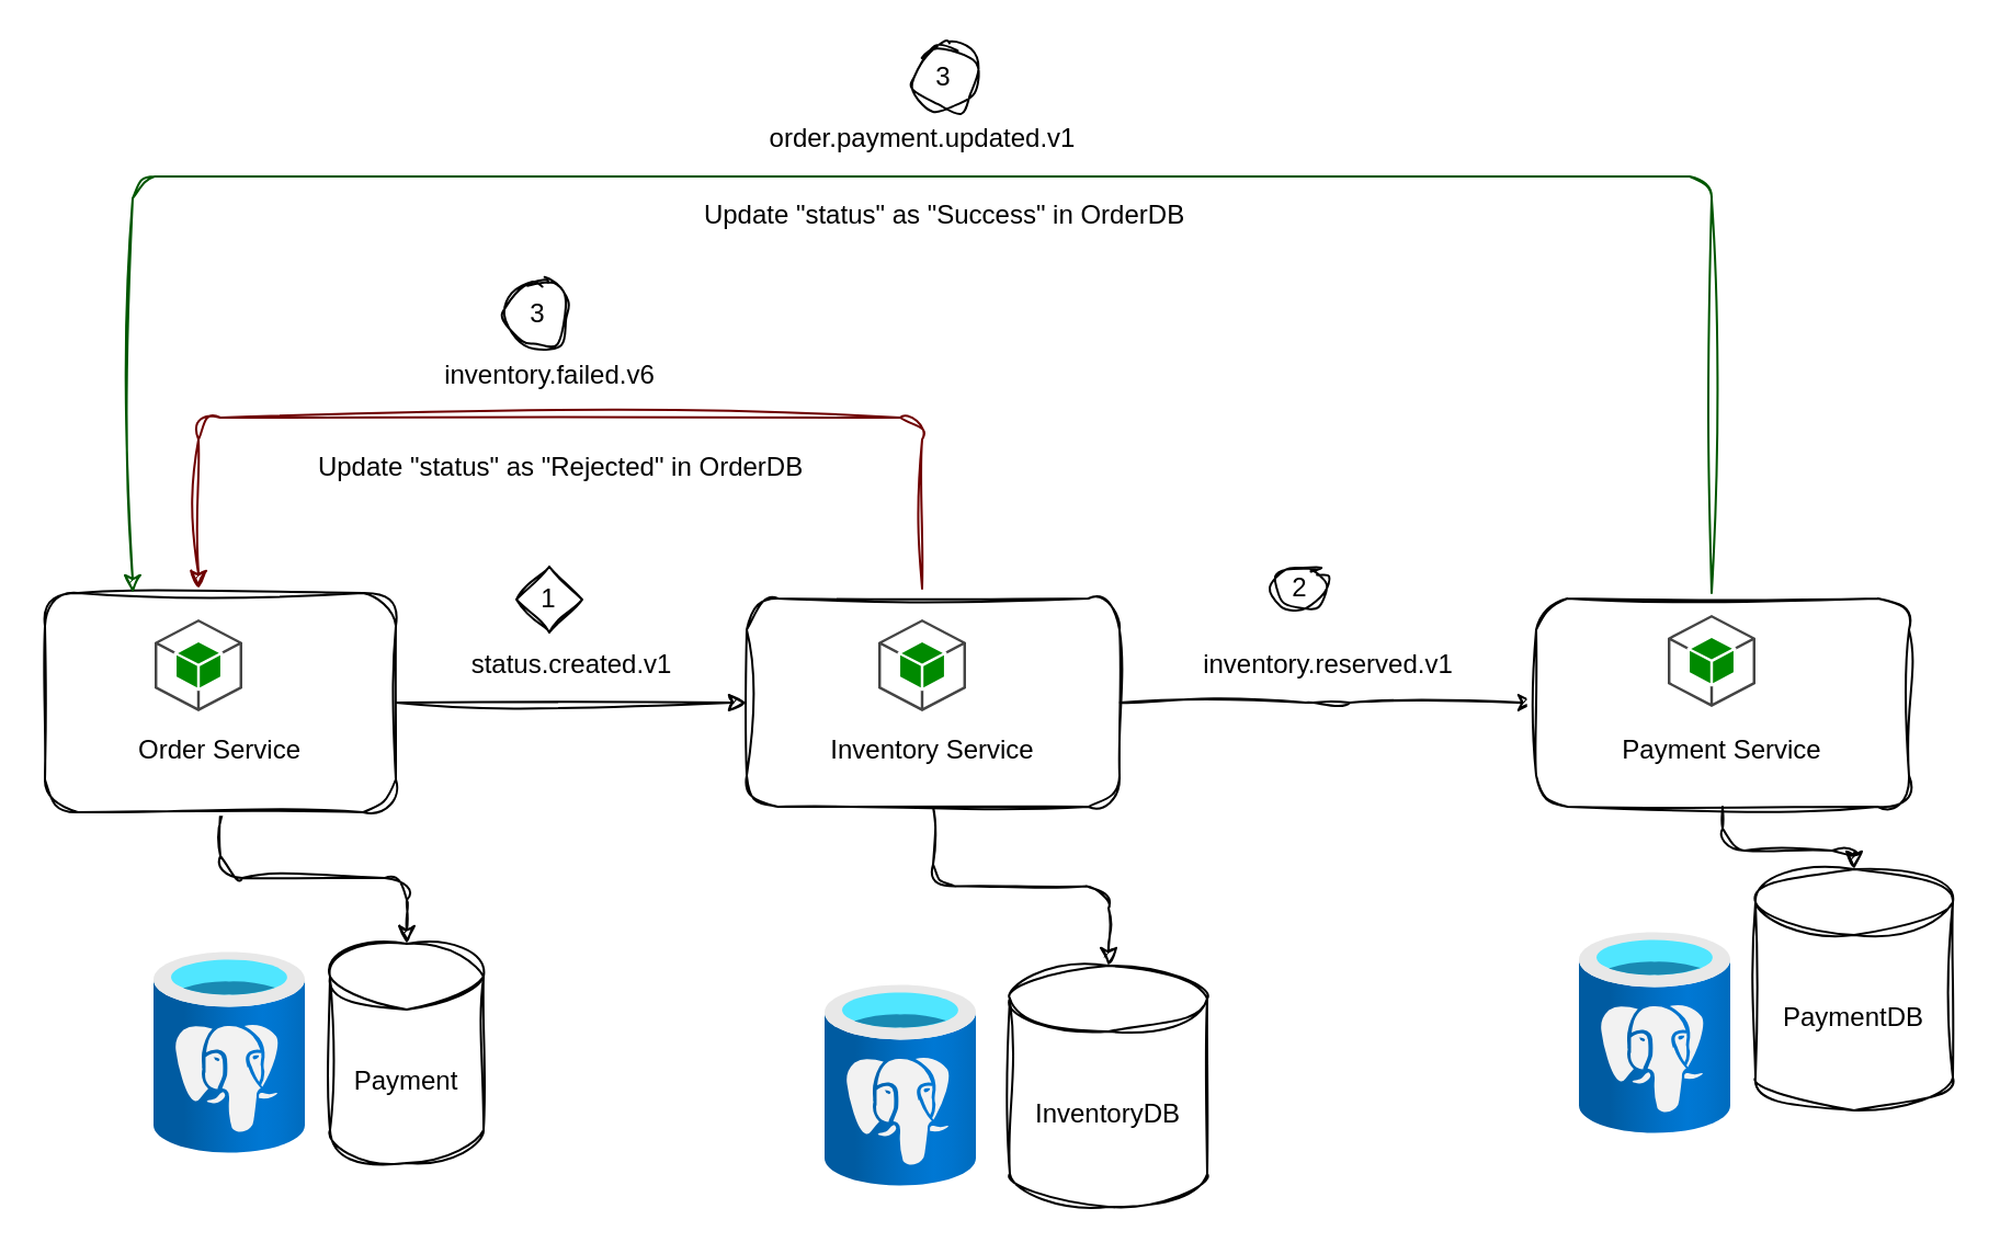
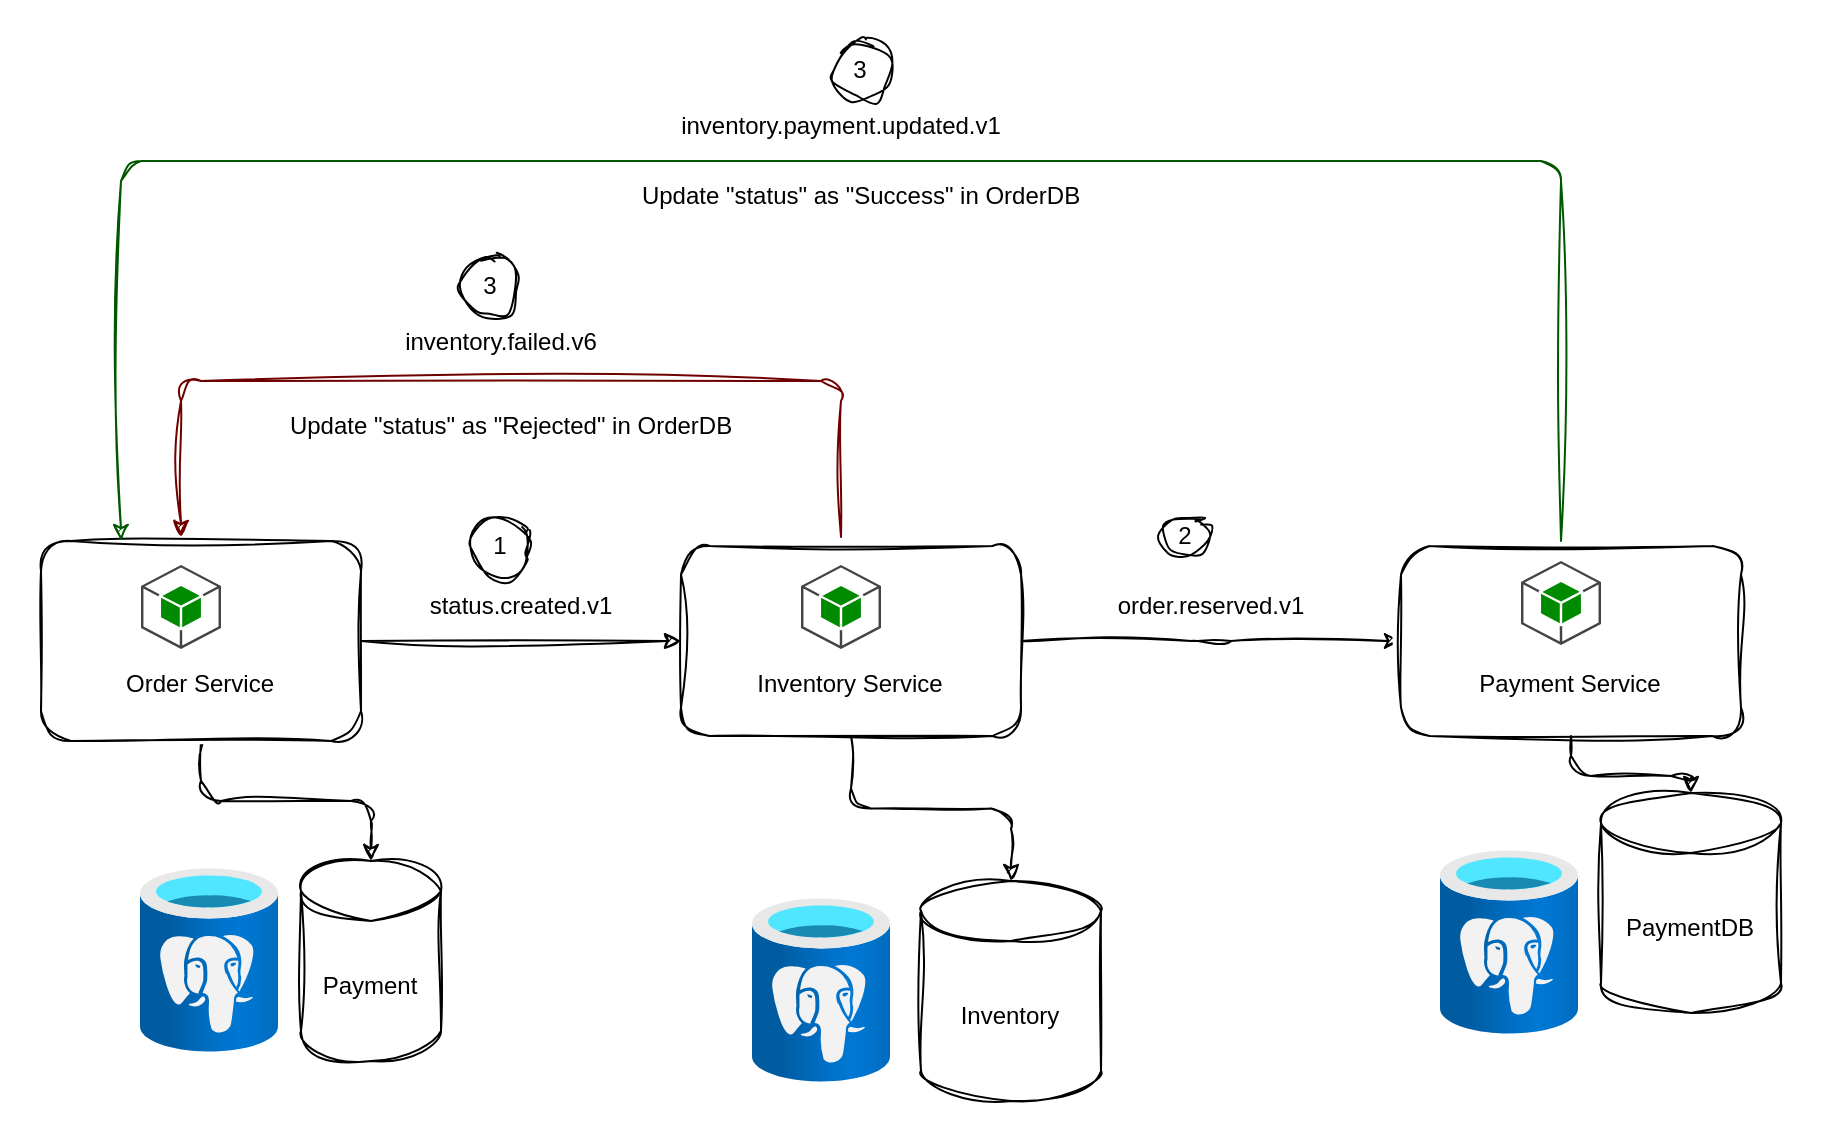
  <mxCell id="0" />
  <mxCell id="1" parent="0" />
  <mxCell id="2" value="" style="edgeStyle=orthogonalEdgeStyle;rounded=1;orthogonalLoop=1;jettySize=auto;html=1;sketch=1;curveFitting=1;jiggle=2;" parent="1" source="4" target="5" edge="1"><mxGeometry relative="1" as="geometry" /></mxCell>
  <mxCell id="3" value="" style="edgeStyle=orthogonalEdgeStyle;rounded=1;orthogonalLoop=1;jettySize=auto;html=1;sketch=1;curveFitting=1;jiggle=2;" parent="1" source="4" target="8" edge="1"><mxGeometry relative="1" as="geometry" /></mxCell>
  <mxCell id="4" value="&lt;div align=&quot;center&quot;&gt;&lt;span&gt;&lt;br&gt;&lt;/span&gt;&lt;/div&gt;&lt;div align=&quot;center&quot;&gt;&lt;span&gt;&lt;br&gt;&lt;/span&gt;&lt;/div&gt;&lt;div align=&quot;center&quot;&gt;&lt;span&gt;&lt;br&gt;&lt;/span&gt;&lt;/div&gt;&lt;div align=&quot;center&quot;&gt;&lt;span&gt;Order Service&lt;/span&gt;&lt;/div&gt;" style="rounded=1;whiteSpace=wrap;html=1;sketch=1;curveFitting=1;jiggle=2;align=center;" parent="1" vertex="1"><mxGeometry x="20" y="270" width="160" height="100" as="geometry" /></mxCell>
  <mxCell id="5" value="Payment" style="shape=cylinder3;whiteSpace=wrap;html=1;boundedLbl=1;backgroundOutline=1;size=15;sketch=1;curveFitting=1;jiggle=2;rounded=1;" parent="1" vertex="1"><mxGeometry x="150" y="430" width="70" height="100" as="geometry" /></mxCell>
  <mxCell id="6" value="" style="edgeStyle=orthogonalEdgeStyle;rounded=1;orthogonalLoop=1;jettySize=auto;html=1;sketch=1;curveFitting=1;jiggle=2;" parent="1" source="8" target="10" edge="1"><mxGeometry relative="1" as="geometry" /></mxCell>
  <mxCell id="7" value="" style="edgeStyle=orthogonalEdgeStyle;rounded=1;orthogonalLoop=1;jettySize=auto;html=1;sketch=1;curveFitting=1;jiggle=2;" parent="1" source="8" edge="1"><mxGeometry relative="1" as="geometry"><mxPoint x="700" y="320" as="targetPoint" /></mxGeometry></mxCell>
  <mxCell id="8" value="&lt;br&gt;&lt;div&gt;&lt;br&gt;&lt;/div&gt;&lt;div&gt;&lt;br&gt;&lt;/div&gt;&lt;div&gt;Inventory Service&lt;/div&gt;" style="whiteSpace=wrap;html=1;rounded=1;sketch=1;curveFitting=1;jiggle=2;" parent="1" vertex="1"><mxGeometry x="340" y="272.5" width="170" height="95" as="geometry" /></mxCell>
  <mxCell id="9" value="status.created.v1" style="text;html=1;align=center;verticalAlign=middle;resizable=0;points=[];autosize=1;strokeColor=none;fillColor=none;sketch=1;curveFitting=1;jiggle=2;rounded=1;" parent="1" vertex="1"><mxGeometry x="190" y="288" width="140" height="30" as="geometry" /></mxCell>
- <mxCell id="10" value="InventoryDB" style="shape=cylinder3;whiteSpace=wrap;html=1;boundedLbl=1;backgroundOutline=1;size=15;sketch=1;curveFitting=1;jiggle=2;rounded=1;" parent="1" vertex="1"><mxGeometry x="460" y="440" width="90" height="110" as="geometry" /></mxCell>
+ <mxCell id="10" value="Inventory" style="shape=cylinder3;whiteSpace=wrap;html=1;boundedLbl=1;backgroundOutline=1;size=15;sketch=1;curveFitting=1;jiggle=2;rounded=1;" parent="1" vertex="1"><mxGeometry x="460" y="440" width="90" height="110" as="geometry" /></mxCell>
  <mxCell id="11" value="" style="edgeStyle=orthogonalEdgeStyle;rounded=1;orthogonalLoop=1;jettySize=auto;html=1;sketch=1;curveFitting=1;jiggle=2;" parent="1" source="12" target="13" edge="1"><mxGeometry relative="1" as="geometry" /></mxCell>
  <mxCell id="12" value="&lt;br&gt;&lt;div&gt;&lt;br&gt;&lt;/div&gt;&lt;div&gt;&lt;br&gt;&lt;/div&gt;&lt;div&gt;Payment Service&lt;/div&gt;" style="whiteSpace=wrap;html=1;rounded=1;sketch=1;curveFitting=1;jiggle=2;" parent="1" vertex="1"><mxGeometry x="700" y="272.5" width="170" height="95" as="geometry" /></mxCell>
  <mxCell id="13" value="PaymentDB" style="shape=cylinder3;whiteSpace=wrap;html=1;boundedLbl=1;backgroundOutline=1;size=15;sketch=1;curveFitting=1;jiggle=2;rounded=1;" parent="1" vertex="1"><mxGeometry x="800" y="396" width="90" height="110" as="geometry" /></mxCell>
- <mxCell id="14" value="inventory.reserved.v1" style="text;html=1;align=center;verticalAlign=middle;resizable=0;points=[];autosize=1;strokeColor=none;fillColor=none;sketch=1;curveFitting=1;jiggle=2;rounded=1;" parent="1" vertex="1"><mxGeometry x="520" y="288" width="170" height="30" as="geometry" /></mxCell>
+ <mxCell id="14" value="order.reserved.v1" style="text;html=1;align=center;verticalAlign=middle;resizable=0;points=[];autosize=1;strokeColor=none;fillColor=none;sketch=1;curveFitting=1;jiggle=2;rounded=1;" parent="1" vertex="1"><mxGeometry x="520" y="288" width="170" height="30" as="geometry" /></mxCell>
  <mxCell id="15" value="" style="endArrow=classic;html=1;rounded=1;entryX=0.438;entryY=-0.02;entryDx=0;entryDy=0;entryPerimeter=0;fillColor=#a20025;strokeColor=light-dark(#6F0000,#CC0000);sketch=1;curveFitting=1;jiggle=2;" edge="1" parent="1" target="4"><mxGeometry width="50" height="50" relative="1" as="geometry"><mxPoint x="420" y="268" as="sourcePoint" /><mxPoint x="160" y="180" as="targetPoint" /><Array as="points"><mxPoint x="420" y="190" /><mxPoint x="90" y="190" /></Array></mxGeometry></mxCell>
  <mxCell id="16" value="&lt;div&gt;inventory.failed.v6&lt;/div&gt;&lt;div&gt;&lt;br&gt;&lt;/div&gt;" style="text;html=1;align=center;verticalAlign=middle;resizable=0;points=[];autosize=1;strokeColor=none;fillColor=none;sketch=1;curveFitting=1;jiggle=2;rounded=1;" vertex="1" parent="1"><mxGeometry x="170" y="158" width="160" height="40" as="geometry" /></mxCell>
  <mxCell id="17" value="Update &quot;status&quot; as &quot;Rejected&quot; in OrderDB" style="text;html=1;align=center;verticalAlign=middle;resizable=0;points=[];autosize=1;strokeColor=none;fillColor=none;sketch=1;curveFitting=1;jiggle=2;rounded=1;" vertex="1" parent="1"><mxGeometry x="100" y="198" width="310" height="30" as="geometry" /></mxCell>
  <mxCell id="18" value="" style="endArrow=classic;html=1;rounded=1;entryX=0.25;entryY=0;entryDx=0;entryDy=0;fillColor=#008a00;strokeColor=#005700;sketch=1;curveFitting=1;jiggle=2;" edge="1" parent="1" target="4"><mxGeometry width="50" height="50" relative="1" as="geometry"><mxPoint x="780" y="270" as="sourcePoint" /><mxPoint x="780" y="270" as="targetPoint" /><Array as="points"><mxPoint x="780" y="80" /><mxPoint x="60" y="80" /></Array></mxGeometry></mxCell>
- <mxCell id="19" value="&lt;div&gt;order.payment.updated.v1&lt;/div&gt;&lt;div&gt;&lt;br&gt;&lt;/div&gt;" style="text;html=1;align=center;verticalAlign=middle;resizable=0;points=[];autosize=1;strokeColor=none;fillColor=none;sketch=1;curveFitting=1;jiggle=2;rounded=1;" vertex="1" parent="1"><mxGeometry x="320" y="50" width="200" height="40" as="geometry" /></mxCell>
+ <mxCell id="19" value="&lt;div&gt;inventory.payment.updated.v1&lt;/div&gt;&lt;div&gt;&lt;br&gt;&lt;/div&gt;" style="text;html=1;align=center;verticalAlign=middle;resizable=0;points=[];autosize=1;strokeColor=none;fillColor=none;sketch=1;curveFitting=1;jiggle=2;rounded=1;" vertex="1" parent="1"><mxGeometry x="320" y="50" width="200" height="40" as="geometry" /></mxCell>
  <mxCell id="20" value="Update &quot;status&quot; as &quot;Success&quot; in OrderDB" style="text;html=1;align=center;verticalAlign=middle;resizable=0;points=[];autosize=1;strokeColor=none;fillColor=none;sketch=1;curveFitting=1;jiggle=2;rounded=1;" vertex="1" parent="1"><mxGeometry x="280" y="83" width="300" height="30" as="geometry" /></mxCell>
- <mxCell id="21" value="1" style="rhombus;whiteSpace=wrap;html=1;sketch=1;curveFitting=1;jiggle=2;" vertex="1" parent="1"><mxGeometry x="235" y="258" width="30" height="30" as="geometry" /></mxCell>
+ <mxCell id="21" value="1" style="ellipse;whiteSpace=wrap;html=1;sketch=1;curveFitting=1;jiggle=2;rounded=1;" vertex="1" parent="1"><mxGeometry x="235" y="258" width="30" height="30" as="geometry" /></mxCell>
  <mxCell id="22" value="2" style="ellipse;whiteSpace=wrap;html=1;sketch=1;curveFitting=1;jiggle=2;rounded=1;" vertex="1" parent="1"><mxGeometry x="580" y="258" width="25" height="20" as="geometry" /></mxCell>
  <mxCell id="23" value="3" style="ellipse;whiteSpace=wrap;html=1;sketch=1;curveFitting=1;jiggle=2;rounded=1;" vertex="1" parent="1"><mxGeometry x="230" y="128" width="30" height="30" as="geometry" /></mxCell>
  <mxCell id="24" value="3" style="ellipse;whiteSpace=wrap;html=1;sketch=1;curveFitting=1;jiggle=2;rounded=1;" vertex="1" parent="1"><mxGeometry x="415" y="20" width="30" height="30" as="geometry" /></mxCell>
  <mxCell id="25" value="" style="image;aspect=fixed;html=1;points=[];align=center;fontSize=12;image=img/lib/azure2/databases/Azure_Database_PostgreSQL_Server.svg;rounded=1;sketch=1;hachureGap=4;jiggle=2;curveFitting=1;fontFamily=Architects Daughter;fontSource=https%3A%2F%2Ffonts.googleapis.com%2Fcss%3Ffamily%3DArchitects%2BDaughter;" vertex="1" parent="1"><mxGeometry x="70" y="434" width="69" height="92" as="geometry" /></mxCell>
  <mxCell id="26" value="" style="image;aspect=fixed;html=1;points=[];align=center;fontSize=12;image=img/lib/azure2/databases/Azure_Database_PostgreSQL_Server.svg;rounded=1;sketch=1;hachureGap=4;jiggle=2;curveFitting=1;fontFamily=Architects Daughter;fontSource=https%3A%2F%2Ffonts.googleapis.com%2Fcss%3Ffamily%3DArchitects%2BDaughter;" vertex="1" parent="1"><mxGeometry x="376" y="449" width="69" height="92" as="geometry" /></mxCell>
  <mxCell id="27" value="" style="image;aspect=fixed;html=1;points=[];align=center;fontSize=12;image=img/lib/azure2/databases/Azure_Database_PostgreSQL_Server.svg;rounded=1;sketch=1;hachureGap=4;jiggle=2;curveFitting=1;fontFamily=Architects Daughter;fontSource=https%3A%2F%2Ffonts.googleapis.com%2Fcss%3Ffamily%3DArchitects%2BDaughter;" vertex="1" parent="1"><mxGeometry x="720" y="425" width="69" height="92" as="geometry" /></mxCell>
  <mxCell id="28" value="" style="outlineConnect=0;dashed=0;verticalLabelPosition=bottom;verticalAlign=top;align=center;html=1;shape=mxgraph.aws3.android;rounded=1;hachureGap=4;fontFamily=Architects Daughter;fontSource=https%3A%2F%2Ffonts.googleapis.com%2Fcss%3Ffamily%3DArchitects%2BDaughter;fillColor=#008a00;fontColor=#ffffff;strokeColor=#005700;" vertex="1" parent="1"><mxGeometry x="70" y="282" width="40" height="42" as="geometry" /></mxCell>
  <mxCell id="29" value="" style="outlineConnect=0;dashed=0;verticalLabelPosition=bottom;verticalAlign=top;align=center;html=1;shape=mxgraph.aws3.android;rounded=1;hachureGap=4;fontFamily=Architects Daughter;fontSource=https%3A%2F%2Ffonts.googleapis.com%2Fcss%3Ffamily%3DArchitects%2BDaughter;fillColor=#008a00;fontColor=#ffffff;strokeColor=#005700;" vertex="1" parent="1"><mxGeometry x="400" y="282" width="40" height="42" as="geometry" /></mxCell>
  <mxCell id="30" value="" style="outlineConnect=0;dashed=0;verticalLabelPosition=bottom;verticalAlign=top;align=center;html=1;shape=mxgraph.aws3.android;rounded=1;hachureGap=4;fontFamily=Architects Daughter;fontSource=https%3A%2F%2Ffonts.googleapis.com%2Fcss%3Ffamily%3DArchitects%2BDaughter;fillColor=#008a00;fontColor=#ffffff;strokeColor=#005700;" vertex="1" parent="1"><mxGeometry x="760" y="280" width="40" height="42" as="geometry" /></mxCell>
